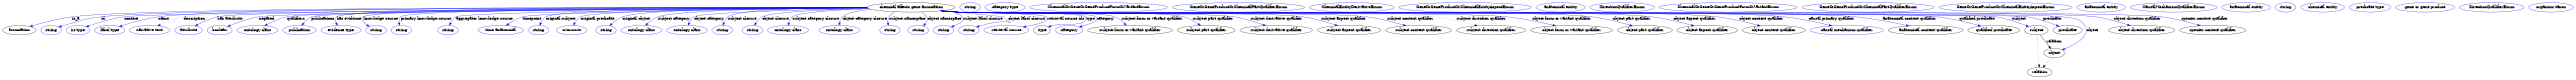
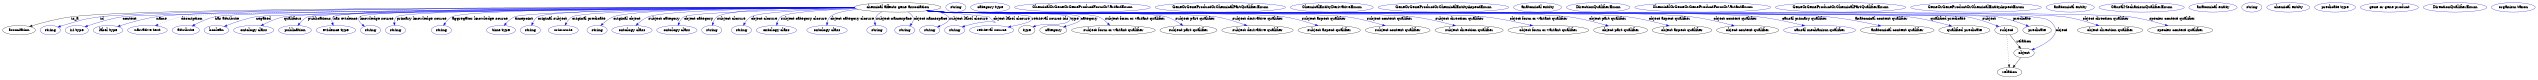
  digraph {
    node [color=blue]
    edge [color=blue style=solid]
    n1 [height=0.5 label="chemical affects gene association" width=4.5857 color=""]
    association [height=0.5 width=1.7332 color=""]
    n3 [height=0.5 label=string width=1.0652]
    n4 [height=0.5 label="iri type" width=1.2277]
    n5 [height=0.5 label="label type" width=1.5707]
    n6 [height=0.5 label="narrative text" width=2.0943]
    n7 [height=0.5 label=attribute width=1.4443]
    n8 [height=0.5 label=boolean width=1.2999]
    n9 [height=0.5 label="ontology class" width=2.1304]
    n10 [height=0.5 label=publication width=1.7332]
    n11 [height=0.5 label="evidence type" width=2.0943]
    n12 [height=0.5 label=string width=1.0652]
    n13 [height=0.5 label=string width=1.0652]
    n14 [height=0.5 label=string width=1.0652]
-   n15 [height=0.5 label="time anatomical" width=1.5346]
+   n15 [height=0.5 label="time type" width=1.5346]
    n16 [height=0.5 label=string width=1.0652]
    n17 [height=0.5 label=uriorcurie width=1.5887]
    n18 [height=0.5 label=string width=1.0652]
    n19 [height=0.5 label="ontology class" width=2.1304]
    n20 [height=0.5 label="ontology class" width=2.1304]
    n21 [height=0.5 label=string width=1.0652]
    n22 [height=0.5 label=string width=1.0652]
    n23 [height=0.5 label="ontology class" width=2.1304]
    n24 [height=0.5 label="ontology class" width=2.1304]
    n25 [height=0.5 label=string width=1.0652]
    n26 [height=0.5 label=string width=1.0652]
    n27 [height=0.5 label=string width=1.0652]
    n28 [height=0.5 label=string width=1.0652]
    n29 [height=0.5 label="retrieval source" width=2.347]
    type [height=0.5 width=0.86659 color=""]
-   category [height=0.5 width=1.4263]
+   category [height=0.5 width=1.4263 color=""]
    "subject form or variant qualifier" [height=0.5 width=4.4232 color=""]
    "subject part qualifier" [height=0.5 width=3.015 color=""]
    "subject derivative qualifier" [height=0.5 width=3.7733 color=""]
    "subject aspect qualifier" [height=0.5 width=3.3039 color=""]
    "subject context qualifier" [height=0.5 width=3.4303 color=""]
    "subject direction qualifier" [height=0.5 width=3.6108 color=""]
    "object form or variant qualifier" [height=0.5 width=4.2788 color=""]
    "object part qualifier" [height=0.5 width=2.8525 color=""]
    "object aspect qualifier" [height=0.5 width=3.1594 color=""]
    "object context qualifier" [height=0.5 width=3.2858 color=""]
    "causal mechanism qualifier" [height=0.5 width=3.8094]
    "anatomical context qualifier" [height=0.5 width=3.8997 color=""]
    "qualified predicate" [height=0.5 width=2.7081 color=""]
    subject [height=0.5 width=1.2277 color=""]
    predicate [height=0.5 width=1.5165 color=""]
    object [height=0.5 width=1.0832 color=""]
    "object direction qualifier" [height=0.5 width=3.4664 color=""]
    "species context qualifier" [height=0.5 width=3.4483 color=""]
    relation [height=0.5 width=1.2999 color=""]
    n51 [height=0.5 label=string width=1.0652]
    n52 [height=0.5 label="category type" width=2.0762]
    n53 [height=0.5 label=ChemicalOrGeneOrGeneProductFormOrVariantEnum width=7.1855]
    n54 [height=0.5 label=GeneOrGeneProductOrChemicalPartQualifierEnum width=6.8966]
    n55 [height=0.5 label=ChemicalEntityDerivativeEnum width=4.3871]
    n56 [height=0.5 label=GeneOrGeneProductOrChemicalEntityAspectEnum width=6.9147]
    n57 [height=0.5 label="anatomical entity" width=2.5456]
    n58 [height=0.5 label=DirectionQualifierEnum width=3.358]
    n59 [height=0.5 label=ChemicalOrGeneOrGeneProductFormOrVariantEnum width=7.1855]
    n60 [height=0.5 label=GeneOrGeneProductOrChemicalPartQualifierEnum width=6.8966]
    n61 [height=0.5 label=GeneOrGeneProductOrChemicalEntityAspectEnum width=6.9147]
    n62 [height=0.5 label="anatomical entity" width=2.5456]
    n63 [height=0.5 label=CausalMechanismQualifierEnum width=4.5135]
    n64 [height=0.5 label="anatomical entity" width=2.5456]
    n65 [height=0.5 label=string width=1.0652]
    n66 [height=0.5 label="chemical entity" width=2.2748]
    n67 [height=0.5 label="predicate type" width=2.1665]
    n68 [height=0.5 label="gene or gene product" width=3.0692]
    n69 [height=0.5 label=DirectionQualifierEnum width=3.358]
    n70 [height=0.5 label="organism taxon" width=2.3109]
-   n1 -> association [label=is_a style=""]
+   n1 -> association [label=is_a color="" style=""]
    n1 -> n3 [label=id]
    n1 -> n4 [label=context]
    n1 -> n5 [label=name]
    n1 -> n6 [label=description style=dotted]
    n1 -> n7 [label="has attribute"]
    n1 -> n8 [label=negated]
    n1 -> n9 [label=qualifiers]
    n1 -> n10 [label=publications]
    n1 -> n11 [label="has evidence"]
    n1 -> n12 [label="knowledge source"]
    n1 -> n13 [label="primary knowledge source"]
    n1 -> n14 [label="aggregator knowledge source"]
    n1 -> n15 [label=timepoint]
    n1 -> n16 [label="original subject"]
    n1 -> n17 [label="original predicate"]
    n1 -> n18 [label="original object"]
    n1 -> n19 [label="subject category"]
    n1 -> n20 [label="object category"]
    n1 -> n21 [label="subject closure"]
    n1 -> n22 [label="object closure"]
    n1 -> n23 [label="subject category closure"]
    n1 -> n24 [label="object category closure"]
    n1 -> n25 [label="subject namespace"]
    n1 -> n26 [label="object namespace"]
    n1 -> n27 [label="subject label closure"]
    n1 -> n28 [label="object label closure"]
    n1 -> n29 [label="retrieval source ids"]
    n1 -> type [label=type]
    n1 -> category [label=category]
    n1 -> "subject form or variant qualifier" [label="subject form or variant qualifier"]
    n1 -> "subject part qualifier" [label="subject part qualifier"]
    n1 -> "subject derivative qualifier" [label="subject derivative qualifier"]
    n1 -> "subject aspect qualifier" [label="subject aspect qualifier"]
    n1 -> "subject context qualifier" [label="subject context qualifier"]
-   n1 -> "subject direction qualifier" [label="subject direction qualifier" style=dotted]
+   n1 -> "subject direction qualifier" [label="subject direction qualifier"]
    n1 -> "object form or variant qualifier" [label="object form or variant qualifier"]
    n1 -> "object part qualifier" [label="object part qualifier"]
    n1 -> "object aspect qualifier" [label="object aspect qualifier"]
    n1 -> "object context qualifier" [label="object context qualifier"]
    n1 -> "causal mechanism qualifier" [label="causal primary qualifier"]
    n1 -> "anatomical context qualifier" [label="anatomical context qualifier"]
    n1 -> "qualified predicate" [label="qualified predicate"]
    n1 -> subject [label=subject]
    n1 -> predicate [label=predicate]
    n1 -> object [label=object]
    n1 -> "object direction qualifier" [label="object direction qualifier"]
    n1 -> "species context qualifier" [label="species context qualifier"]
    subject -> object [label=relation color="" style=""]
    subject -> relation [style=dotted color=""]
-   object -> relation [style=dotted color=""]
+   object -> relation [color=""]
  }
